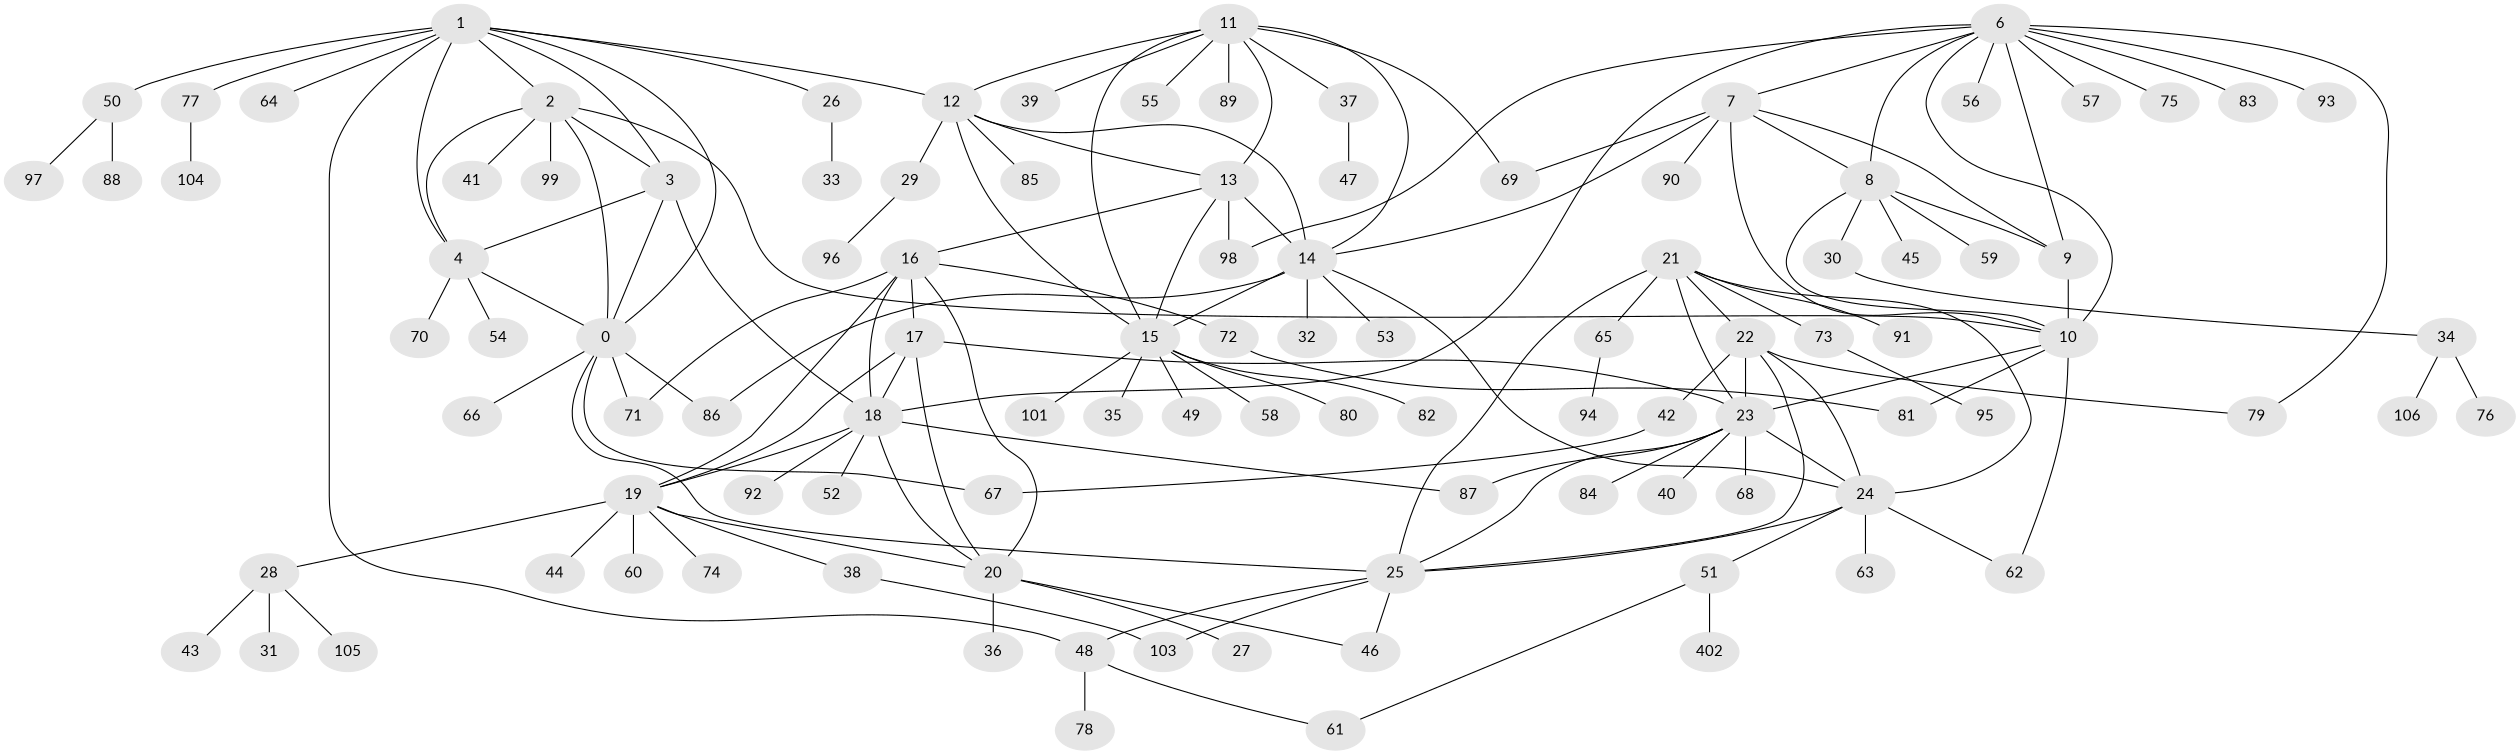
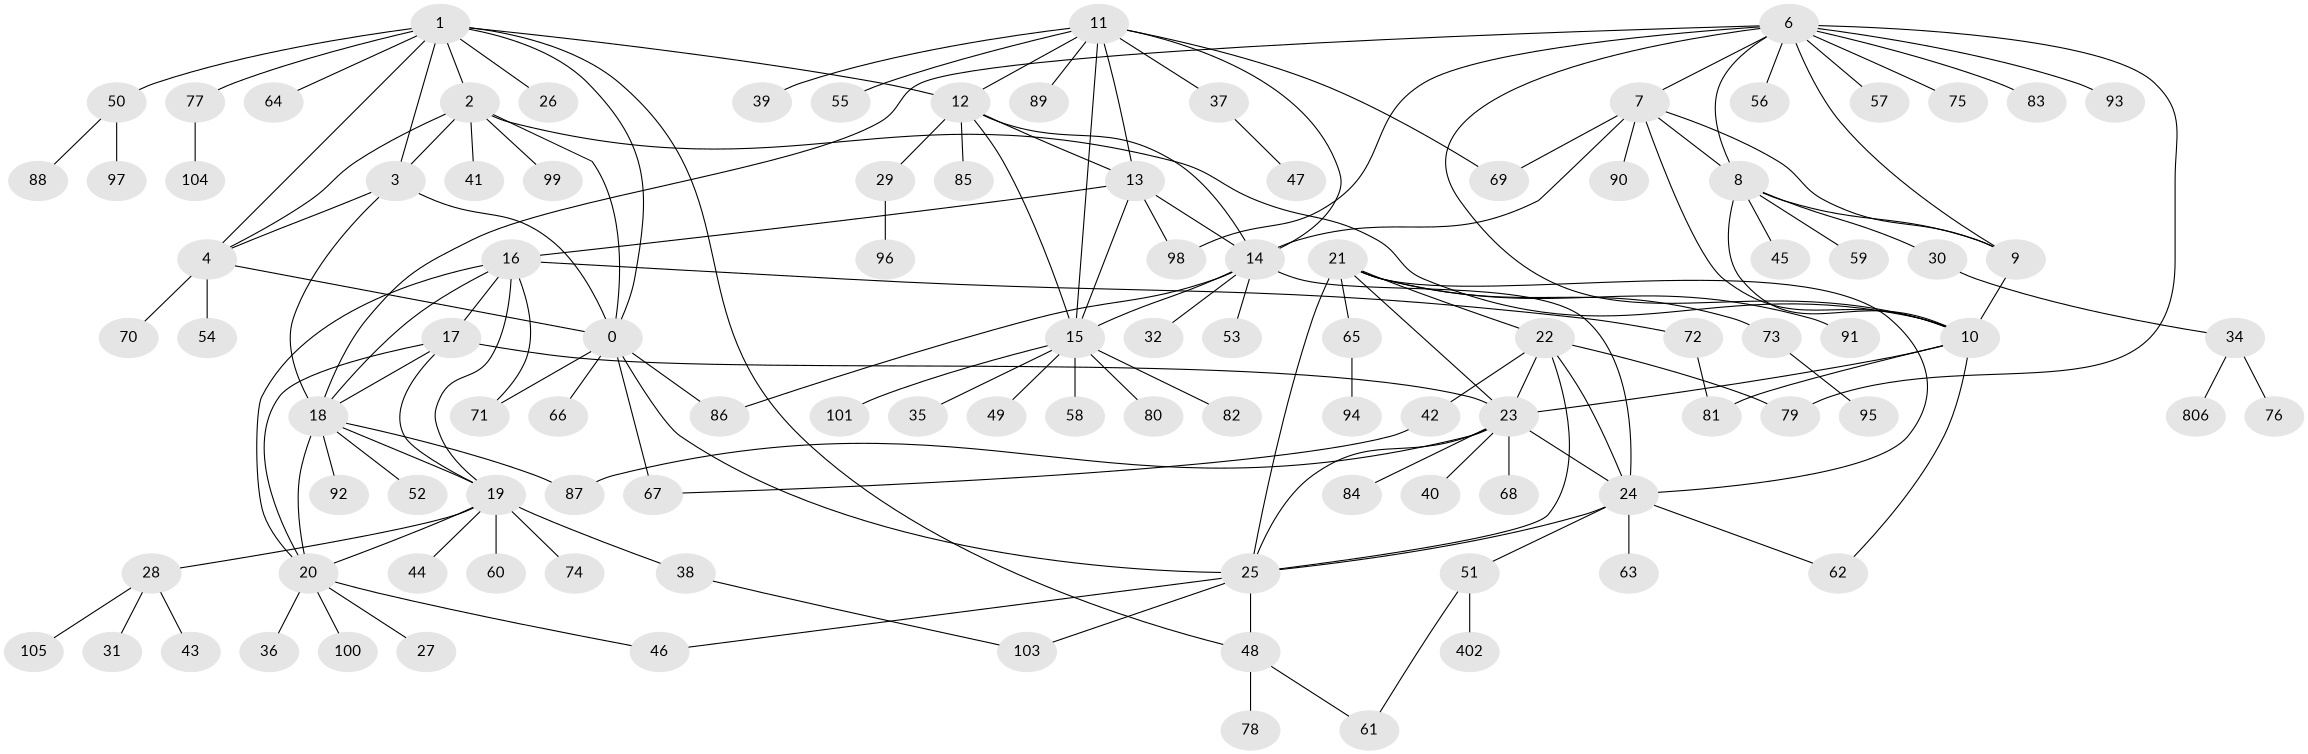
  graph {
    fontname=Lato
    node [color=gray90 fontname=Lato style=filled]
    edge [fontname=Lato]
    1
    2
    3
    4
    n5 [label=0]
    12
    26
    48
    50
    64
    77
    10
    41
    99
    18
    54
    70
    25
    66
    67
    71
    86
    14
    13
    15
    29
    85
-   33
    61
    78
    88
    97
    104
    23
    62
    81
    19
    20
    52
    87
    92
    46
    103
    6
    7
    8
    9
    56
    57
    75
    79
    83
    93
    98
    69
    90
    30
    45
    59
    24
    32
    53
    34
    40
    68
    84
    11
    37
    39
    55
    89
    16
    35
    49
    58
    80
    82
    101
    47
    96
    17
    72
    51
    63
    28
    38
    44
    60
    74
    27
    36
+   100
    31
    43
    105
    21
    22
    65
    73
    91
    42
    94
    95
    n104 [label=402]
    76
-   106
+   106 [label=806]
    1 -- 2
    1 -- 3
    1 -- 4
    1 -- n5
    1 -- 12
    1 -- 26
    1 -- 48
    1 -- 50
    1 -- 64
    1 -- 77
    2 -- 3
    2 -- 4
    2 -- n5
    2 -- 10
    2 -- 41
    2 -- 99
    3 -- 4
    3 -- n5
    3 -- 18
    4 -- n5
    4 -- 54
    4 -- 70
    n5 -- 25
    n5 -- 66
    n5 -- 67
    n5 -- 71
    n5 -- 86
    12 -- 14
    12 -- 13
    12 -- 15
    12 -- 29
    12 -- 85
-   26 -- 33
    48 -- 61
    48 -- 78
    50 -- 88
    50 -- 97
    77 -- 104
    10 -- 23
    10 -- 62
    10 -- 81
    18 -- 19
    18 -- 20
    18 -- 52
    18 -- 87
    18 -- 92
    25 -- 48
    25 -- 46
    25 -- 103
    14 -- 86
    14 -- 15
    14 -- 24
    14 -- 32
    14 -- 53
    13 -- 14
    13 -- 15
    13 -- 98
    13 -- 16
    15 -- 35
    15 -- 49
    15 -- 58
    15 -- 80
    15 -- 82
    15 -- 101
    29 -- 96
    23 -- 25
    23 -- 87
    23 -- 24
    23 -- 40
    23 -- 68
    23 -- 84
    19 -- 20
    19 -- 28
    19 -- 38
    19 -- 44
    19 -- 60
    19 -- 74
    20 -- 46
    20 -- 27
    20 -- 36
+   20 -- 100
    6 -- 10
    6 -- 18
    6 -- 7
    6 -- 8
    6 -- 9
    6 -- 56
    6 -- 57
    6 -- 75
    6 -- 79
    6 -- 83
    6 -- 93
    6 -- 98
    7 -- 10
    7 -- 14
    7 -- 8
    7 -- 9
    7 -- 69
    7 -- 90
    8 -- 10
    8 -- 9
    8 -- 30
    8 -- 45
    8 -- 59
    9 -- 10
    30 -- 34
    24 -- 25
    24 -- 62
    24 -- 51
    24 -- 63
    34 -- 76
    34 -- 106
    11 -- 12
    11 -- 14
    11 -- 13
    11 -- 15
    11 -- 69
    11 -- 37
    11 -- 39
    11 -- 55
    11 -- 89
    37 -- 47
    16 -- 18
    16 -- 71
    16 -- 19
    16 -- 20
    16 -- 17
    16 -- 72
    17 -- 18
    17 -- 23
    17 -- 19
    17 -- 20
    72 -- 81
    51 -- 61
    51 -- n104
    28 -- 31
    28 -- 43
    28 -- 105
    38 -- 103
    21 -- 25
    21 -- 23
    21 -- 24
    21 -- 22
    21 -- 65
    21 -- 73
    21 -- 91
    22 -- 25
    22 -- 23
    22 -- 79
    22 -- 24
    22 -- 42
    65 -- 94
    73 -- 95
    42 -- 67
  }
